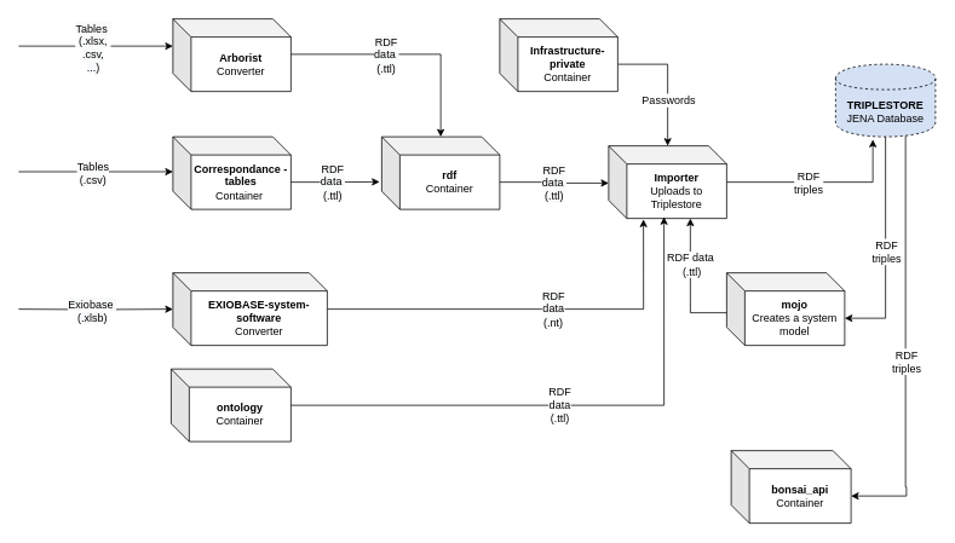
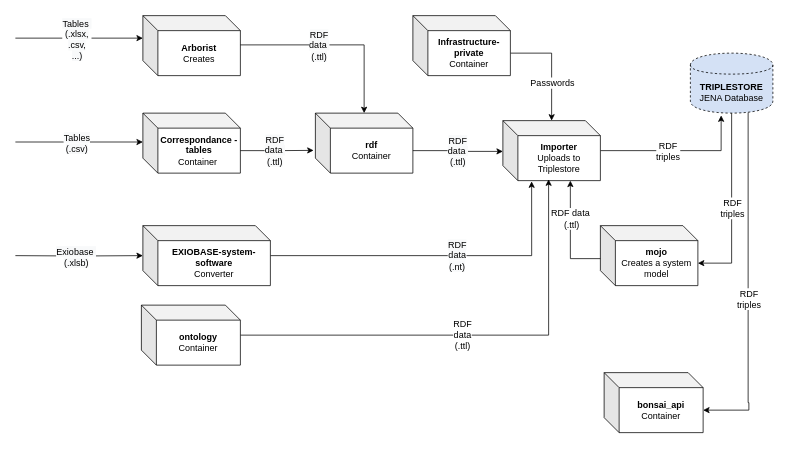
  <mxCell id="0" />
  <mxCell id="1" parent="0" />
  <mxCell id="2" value="&lt;b&gt;Correspondance -tables&lt;/b&gt;&lt;br&gt;Container&amp;nbsp;" style="shape=cube;whiteSpace=wrap;html=1;boundedLbl=1;backgroundOutline=1;darkOpacity=0.05;darkOpacity2=0.1;" parent="1" vertex="1"><mxGeometry x="190" y="150" width="130" height="80" as="geometry" /></mxCell>
  <mxCell id="3" style="edgeStyle=orthogonalEdgeStyle;rounded=0;orthogonalLoop=1;jettySize=auto;html=1;exitX=0.992;exitY=0.488;exitDx=0;exitDy=0;exitPerimeter=0;" parent="1" source="5" target="6" edge="1"><mxGeometry relative="1" as="geometry"><mxPoint x="450" y="100" as="sourcePoint" /></mxGeometry></mxCell>
  <mxCell id="4" value="&lt;span style=&quot;white-space: normal ; background-color: rgb(248 , 249 , 250)&quot;&gt;RDF data&amp;nbsp;&lt;/span&gt;&lt;br style=&quot;white-space: normal ; background-color: rgb(248 , 249 , 250)&quot;&gt;&lt;span style=&quot;white-space: normal ; background-color: rgb(248 , 249 , 250)&quot;&gt;(.ttl)&lt;/span&gt;" style="text;html=1;resizable=0;points=[];align=center;verticalAlign=middle;labelBackgroundColor=#ffffff;" parent="3" vertex="1" connectable="0"><mxGeometry x="-0.032" y="-26" relative="1" as="geometry"><mxPoint x="-18" y="-26" as="offset" /></mxGeometry></mxCell>
- <mxCell id="5" value="&lt;b&gt;Arborist&lt;/b&gt;&lt;br&gt;Converter" style="shape=cube;whiteSpace=wrap;html=1;boundedLbl=1;backgroundOutline=1;darkOpacity=0.05;darkOpacity2=0.1;" parent="1" vertex="1"><mxGeometry x="190" y="20" width="130" height="80" as="geometry" /></mxCell>
+ <mxCell id="5" value="&lt;b&gt;Arborist&lt;/b&gt;&lt;br&gt;Creates" style="shape=cube;whiteSpace=wrap;html=1;boundedLbl=1;backgroundOutline=1;darkOpacity=0.05;darkOpacity2=0.1;" parent="1" vertex="1"><mxGeometry x="190" y="20" width="130" height="80" as="geometry" /></mxCell>
  <mxCell id="6" value="&lt;b&gt;rdf&lt;/b&gt;&lt;br&gt;Container" style="shape=cube;whiteSpace=wrap;html=1;boundedLbl=1;backgroundOutline=1;darkOpacity=0.05;darkOpacity2=0.1;" parent="1" vertex="1"><mxGeometry x="420" y="150" width="130" height="80" as="geometry" /></mxCell>
  <mxCell id="7" value="&lt;span style=&quot;font-size: 12px ; white-space: normal ; background-color: rgb(248 , 249 , 250)&quot;&gt;RDF data&lt;/span&gt;&lt;br style=&quot;font-size: 12px ; white-space: normal ; background-color: rgb(248 , 249 , 250)&quot;&gt;&lt;span style=&quot;font-size: 12px ; white-space: normal ; background-color: rgb(248 , 249 , 250)&quot;&gt;(.nt)&lt;/span&gt;" style="edgeStyle=orthogonalEdgeStyle;rounded=0;orthogonalLoop=1;jettySize=auto;html=1;entryX=0.295;entryY=1.013;entryDx=0;entryDy=0;entryPerimeter=0;fontColor=#000000;" parent="1" source="8" target="17" edge="1"><mxGeometry x="0.119" relative="1" as="geometry"><mxPoint x="450" y="340" as="sourcePoint" /><Array as="points"><mxPoint x="708" y="340" /></Array><mxPoint x="-1" as="offset" /></mxGeometry></mxCell>
  <mxCell id="8" value="&lt;b&gt;EXIOBASE-system-software&lt;/b&gt;&lt;br&gt;Converter" style="shape=cube;whiteSpace=wrap;html=1;boundedLbl=1;backgroundOutline=1;darkOpacity=0.05;darkOpacity2=0.1;" parent="1" vertex="1"><mxGeometry x="190" y="300" width="170" height="80" as="geometry" /></mxCell>
  <mxCell id="9" style="edgeStyle=orthogonalEdgeStyle;rounded=0;orthogonalLoop=1;jettySize=auto;html=1;" parent="1" target="8" edge="1"><mxGeometry relative="1" as="geometry"><mxPoint x="20" y="340" as="sourcePoint" /></mxGeometry></mxCell>
  <mxCell id="10" value="&lt;span style=&quot;white-space: normal ; background-color: rgb(248 , 249 , 250)&quot;&gt;Exiobase&amp;nbsp;&lt;/span&gt;&lt;br style=&quot;white-space: normal ; background-color: rgb(248 , 249 , 250)&quot;&gt;&lt;span style=&quot;white-space: normal ; background-color: rgb(248 , 249 , 250)&quot;&gt;(.xlsb)&lt;/span&gt;" style="text;html=1;resizable=0;points=[];align=center;verticalAlign=middle;labelBackgroundColor=#ffffff;" parent="9" vertex="1" connectable="0"><mxGeometry x="-0.044" y="-1" relative="1" as="geometry"><mxPoint as="offset" /></mxGeometry></mxCell>
  <mxCell id="11" style="edgeStyle=orthogonalEdgeStyle;rounded=0;orthogonalLoop=1;jettySize=auto;html=1;exitX=0;exitY=0;exitDx=130;exitDy=50;exitPerimeter=0;entryX=-0.018;entryY=0.621;entryDx=0;entryDy=0;entryPerimeter=0;" parent="1" source="2" target="6" edge="1"><mxGeometry relative="1" as="geometry"><mxPoint x="100" y="100" as="sourcePoint" /><mxPoint x="290" y="210" as="targetPoint" /></mxGeometry></mxCell>
  <mxCell id="12" value="&lt;span style=&quot;white-space: normal ; background-color: rgb(248 , 249 , 250)&quot;&gt;RDF data&amp;nbsp;&lt;/span&gt;&lt;br style=&quot;white-space: normal ; background-color: rgb(248 , 249 , 250)&quot;&gt;&lt;span style=&quot;white-space: normal ; background-color: rgb(248 , 249 , 250)&quot;&gt;(.ttl)&lt;/span&gt;" style="text;html=1;resizable=0;points=[];align=center;verticalAlign=middle;labelBackgroundColor=#ffffff;" parent="11" vertex="1" connectable="0"><mxGeometry x="-0.082" y="1" relative="1" as="geometry"><mxPoint as="offset" /></mxGeometry></mxCell>
  <mxCell id="13" style="edgeStyle=orthogonalEdgeStyle;rounded=0;orthogonalLoop=1;jettySize=auto;html=1;entryX=0.373;entryY=1.038;entryDx=0;entryDy=0;entryPerimeter=0;" parent="1" source="17" target="25" edge="1"><mxGeometry relative="1" as="geometry"><mxPoint x="960" y="150" as="targetPoint" /></mxGeometry></mxCell>
  <mxCell id="14" value="RDF &lt;br&gt;triples" style="text;html=1;resizable=0;points=[];align=center;verticalAlign=middle;labelBackgroundColor=#ffffff;" parent="13" vertex="1" connectable="0"><mxGeometry x="-0.377" y="-2" relative="1" as="geometry"><mxPoint x="24.5" y="-1.5" as="offset" /></mxGeometry></mxCell>
  <mxCell id="15" style="edgeStyle=orthogonalEdgeStyle;rounded=0;orthogonalLoop=1;jettySize=auto;html=1;exitX=0.5;exitY=1;exitDx=0;exitDy=0;entryX=0;entryY=0;entryDx=130;entryDy=50;entryPerimeter=0;" parent="1" source="25" target="22" edge="1"><mxGeometry relative="1" as="geometry"><mxPoint x="995" y="150" as="sourcePoint" /><mxPoint x="920" y="330" as="targetPoint" /><Array as="points"><mxPoint x="975" y="350" /></Array></mxGeometry></mxCell>
  <mxCell id="16" value="RDF &lt;br&gt;triples" style="text;html=1;resizable=0;points=[];align=center;verticalAlign=middle;labelBackgroundColor=#ffffff;" parent="15" vertex="1" connectable="0"><mxGeometry x="0.141" y="-1" relative="1" as="geometry"><mxPoint x="1" y="-13.5" as="offset" /></mxGeometry></mxCell>
  <mxCell id="17" value="&lt;b&gt;Importer&lt;/b&gt;&lt;br&gt;Uploads to Triplestore" style="shape=cube;whiteSpace=wrap;html=1;boundedLbl=1;backgroundOutline=1;darkOpacity=0.05;darkOpacity2=0.1;" parent="1" vertex="1"><mxGeometry x="670" y="160" width="130" height="80" as="geometry" /></mxCell>
  <mxCell id="18" style="edgeStyle=orthogonalEdgeStyle;rounded=0;orthogonalLoop=1;jettySize=auto;html=1;exitX=0;exitY=0;exitDx=130;exitDy=50;exitPerimeter=0;" parent="1" source="20" target="17" edge="1"><mxGeometry relative="1" as="geometry"><mxPoint x="745" y="130" as="sourcePoint" /></mxGeometry></mxCell>
  <mxCell id="19" value="Passwords" style="text;html=1;resizable=0;points=[];align=center;verticalAlign=middle;labelBackgroundColor=#ffffff;" parent="18" vertex="1" connectable="0"><mxGeometry x="-0.462" y="21" relative="1" as="geometry"><mxPoint x="16" y="60.5" as="offset" /></mxGeometry></mxCell>
  <mxCell id="20" value="&lt;b&gt;Infrastructure-private&lt;/b&gt;&lt;br&gt;Container" style="shape=cube;whiteSpace=wrap;html=1;boundedLbl=1;backgroundOutline=1;darkOpacity=0.05;darkOpacity2=0.1;" parent="1" vertex="1"><mxGeometry x="550" y="20" width="130" height="80" as="geometry" /></mxCell>
  <mxCell id="21" value="&lt;span style=&quot;font-size: 12px ; white-space: normal ; background-color: rgb(248 , 249 , 250)&quot;&gt;RDF data&amp;nbsp;&lt;br&gt;&lt;/span&gt;&lt;span style=&quot;font-size: 12px ; white-space: normal ; background-color: rgb(248 , 249 , 250)&quot;&gt;(.ttl)&lt;/span&gt;" style="edgeStyle=orthogonalEdgeStyle;rounded=0;orthogonalLoop=1;jettySize=auto;html=1;entryX=0;entryY=0.513;entryDx=0;entryDy=0;entryPerimeter=0;exitX=0;exitY=0;exitDx=130;exitDy=50;exitPerimeter=0;" parent="1" source="6" target="17" edge="1"><mxGeometry relative="1" as="geometry"><mxPoint x="700" y="230" as="sourcePoint" /></mxGeometry></mxCell>
  <mxCell id="22" value="&lt;b&gt;mojo&lt;/b&gt;&lt;br&gt;Creates a system model" style="shape=cube;whiteSpace=wrap;html=1;boundedLbl=1;backgroundOutline=1;darkOpacity=0.05;darkOpacity2=0.1;" parent="1" vertex="1"><mxGeometry x="800" y="300" width="130" height="80" as="geometry" /></mxCell>
  <mxCell id="23" style="edgeStyle=orthogonalEdgeStyle;rounded=0;orthogonalLoop=1;jettySize=auto;html=1;exitX=0;exitY=0.55;exitDx=0;exitDy=0;exitPerimeter=0;entryX=0.692;entryY=1;entryDx=0;entryDy=0;entryPerimeter=0;" parent="1" source="22" edge="1" target="17"><mxGeometry relative="1" as="geometry"><mxPoint x="870" y="370" as="sourcePoint" /><mxPoint x="548" y="260" as="targetPoint" /></mxGeometry></mxCell>
  <mxCell id="24" value="RDF data&lt;br&gt;&amp;nbsp;(.ttl)" style="text;html=1;resizable=0;points=[];align=center;verticalAlign=middle;labelBackgroundColor=#ffffff;" parent="23" vertex="1" connectable="0"><mxGeometry x="-0.188" y="-4" relative="1" as="geometry"><mxPoint x="-4.5" y="-35" as="offset" /></mxGeometry></mxCell>
  <mxCell id="25" value="&lt;b style=&quot;white-space: normal&quot;&gt;TRIPLESTORE&lt;/b&gt;&lt;br style=&quot;white-space: normal&quot;&gt;&lt;span style=&quot;white-space: normal&quot;&gt;JENA Database&lt;/span&gt;" style="shape=cylinder;whiteSpace=wrap;html=1;boundedLbl=1;backgroundOutline=1;dashed=1;fillColor=#D4E1F5;" parent="1" vertex="1"><mxGeometry x="920" y="70" width="110" height="80" as="geometry" /></mxCell>
  <mxCell id="26" style="edgeStyle=orthogonalEdgeStyle;rounded=0;orthogonalLoop=1;jettySize=auto;html=1;" edge="1" parent="1"><mxGeometry relative="1" as="geometry"><mxPoint x="20" y="188.5" as="sourcePoint" /><mxPoint x="190" y="188.5" as="targetPoint" /></mxGeometry></mxCell>
  <mxCell id="27" value="&lt;span style=&quot;white-space: normal ; background-color: rgb(248 , 249 , 250)&quot;&gt;Tables&lt;/span&gt;&lt;br style=&quot;white-space: normal ; background-color: rgb(248 , 249 , 250)&quot;&gt;&lt;span style=&quot;white-space: normal ; background-color: rgb(248 , 249 , 250)&quot;&gt;(.csv)&lt;/span&gt;" style="text;html=1;resizable=0;points=[];align=center;verticalAlign=middle;labelBackgroundColor=#ffffff;" vertex="1" connectable="0" parent="26"><mxGeometry x="-0.044" y="-1" relative="1" as="geometry"><mxPoint as="offset" /></mxGeometry></mxCell>
  <mxCell id="28" style="edgeStyle=orthogonalEdgeStyle;rounded=0;orthogonalLoop=1;jettySize=auto;html=1;" edge="1" parent="1"><mxGeometry relative="1" as="geometry"><mxPoint x="20" y="50" as="sourcePoint" /><mxPoint x="190" y="50" as="targetPoint" /></mxGeometry></mxCell>
  <mxCell id="29" value="&lt;span style=&quot;white-space: normal ; background-color: rgb(248 , 249 , 250)&quot;&gt;Tables&amp;nbsp;&lt;/span&gt;&lt;br style=&quot;white-space: normal ; background-color: rgb(248 , 249 , 250)&quot;&gt;&lt;span style=&quot;white-space: normal ; background-color: rgb(248 , 249 , 250)&quot;&gt;(.xlsx, .csv, ...)&lt;/span&gt;" style="text;html=1;resizable=0;points=[];align=center;verticalAlign=middle;labelBackgroundColor=#ffffff;" vertex="1" connectable="0" parent="28"><mxGeometry x="-0.044" y="-1" relative="1" as="geometry"><mxPoint as="offset" /></mxGeometry></mxCell>
  <mxCell id="30" value="" style="edgeStyle=orthogonalEdgeStyle;rounded=0;orthogonalLoop=1;jettySize=auto;html=1;strokeColor=#000000;fontColor=#000000;entryX=0.469;entryY=0.979;entryDx=0;entryDy=0;entryPerimeter=0;" edge="1" parent="1" source="32" target="17"><mxGeometry relative="1" as="geometry"><mxPoint x="641" y="436" as="targetPoint" /></mxGeometry></mxCell>
  <mxCell id="31" value="RDF &lt;br&gt;data &lt;br&gt;(.ttl)" style="text;html=1;resizable=0;points=[];align=center;verticalAlign=middle;labelBackgroundColor=#ffffff;fontColor=#000000;" vertex="1" connectable="0" parent="30"><mxGeometry x="-0.51" y="-3" relative="1" as="geometry"><mxPoint x="143" y="-3.5" as="offset" /></mxGeometry></mxCell>
  <mxCell id="32" value="&lt;b&gt;ontology&lt;/b&gt;&lt;br&gt;Container" style="shape=cube;whiteSpace=wrap;html=1;boundedLbl=1;backgroundOutline=1;darkOpacity=0.05;darkOpacity2=0.1;" vertex="1" parent="1"><mxGeometry x="188" y="406" width="132" height="80" as="geometry" /></mxCell>
  <mxCell id="33" value="&lt;b&gt;bonsai_api&lt;/b&gt;&lt;br&gt;Container" style="shape=cube;whiteSpace=wrap;html=1;boundedLbl=1;backgroundOutline=1;darkOpacity=0.05;darkOpacity2=0.1;" vertex="1" parent="1"><mxGeometry x="805" y="496" width="132" height="80" as="geometry" /></mxCell>
  <mxCell id="34" style="edgeStyle=orthogonalEdgeStyle;rounded=0;orthogonalLoop=1;jettySize=auto;html=1;exitX=0.5;exitY=1;exitDx=0;exitDy=0;entryX=0;entryY=0;entryDx=132;entryDy=50;entryPerimeter=0;" edge="1" parent="1" target="33"><mxGeometry relative="1" as="geometry"><mxPoint x="997" y="149.167" as="sourcePoint" /><mxPoint x="951.667" y="349.167" as="targetPoint" /><Array as="points"><mxPoint x="998" y="536" /></Array></mxGeometry></mxCell>
  <mxCell id="35" value="RDF &lt;br&gt;triples" style="text;html=1;resizable=0;points=[];align=center;verticalAlign=middle;labelBackgroundColor=#ffffff;" vertex="1" connectable="0" parent="34"><mxGeometry x="0.141" y="-1" relative="1" as="geometry"><mxPoint x="1" y="-13.5" as="offset" /></mxGeometry></mxCell>
